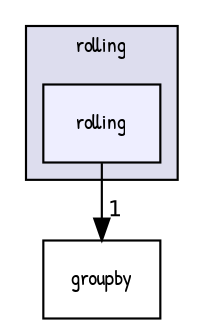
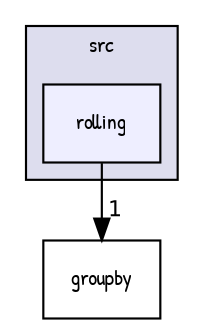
  digraph {
    compound=true
    fontname="Patrick Hand"
    node [fontname="Patrick Hand" fontsize=10 shape=box]
    n1 [fillcolor="#eeeeff" label=rolling pencolor=black style=filled]
    n2 [label=groupby]
    subgraph cluster_1 {
      bgcolor="#ddddee"
      fontsize=10
-     label=rolling
+     label=src
      pencolor=black
      n1
    }
    n1 -> n2 [headlabel=1 labeldistance=1.5 labelfontname=Helvetica labelfontsize=10 fontname="Patrick Hand"]
  }
